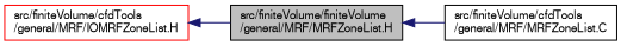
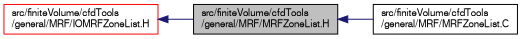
  digraph {
    rankdir=LR
    node [color=black fontname=FreeSans fontsize=10 shape=record]
    edge [color=midnightblue dir=back fontname=FreeSans fontsize=10 labelfontname=FreeSans labelfontsize=10 style=solid]
-   n1 [fillcolor=grey75 fontcolor=black height=0.2 label="src/finiteVolume/finiteVolume\l/general/MRF/MRFZoneList.H" style=filled width=0.4]
+   n1 [fillcolor=grey75 fontcolor=black height=0.2 label="src/finiteVolume/cfdTools\l/general/MRF/MRFZoneList.H" style=filled width=0.4]
    n2 [height=0.2 label="src/finiteVolume/cfdTools\l/general/MRF/MRFZoneList.C" width=0.4]
    n3 [color=red height=0.2 label="src/finiteVolume/cfdTools\l/general/MRF/IOMRFZoneList.H" width=0.4]
    n1 -> n2
    n3 -> n1
  }
